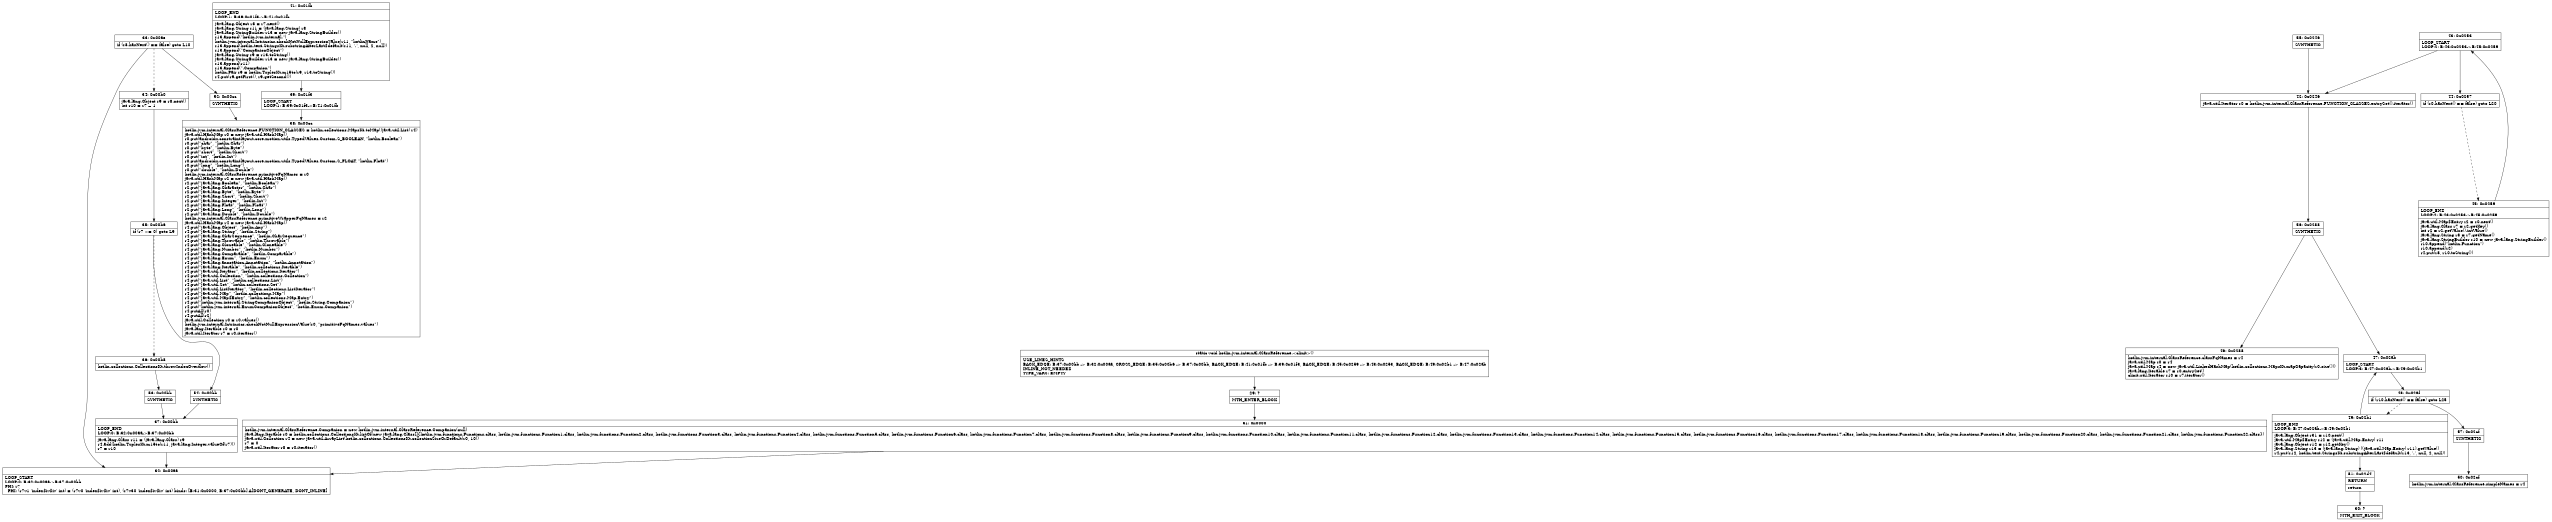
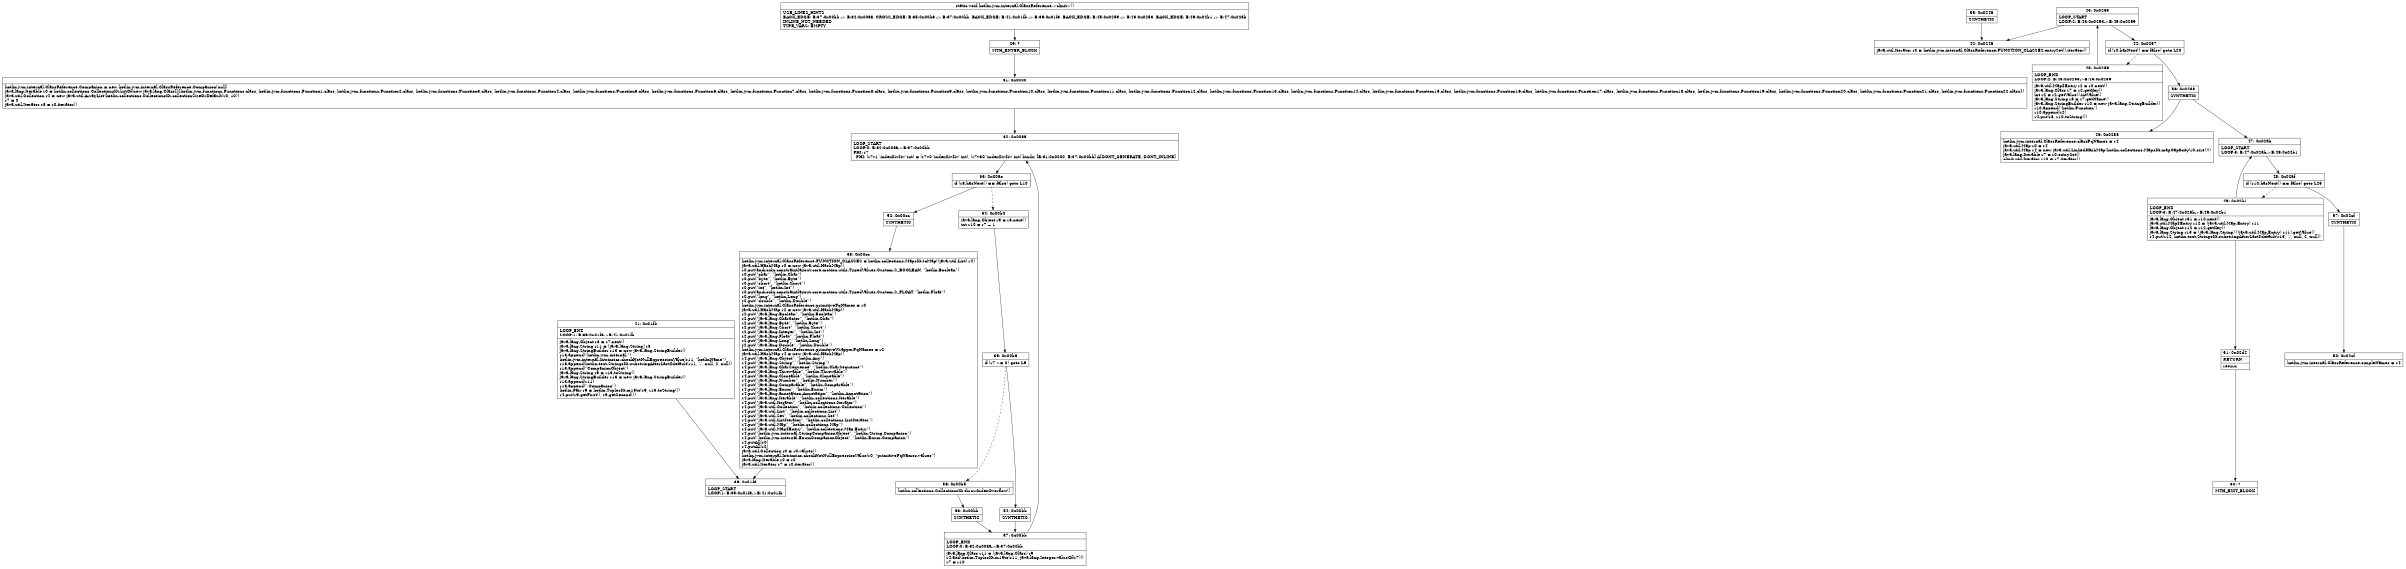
  digraph {
    node [shape=record]
    n1 [label="{29\:\ ?|MTH_ENTER_BLOCK\l}"]
    n2 [label="{31\:\ 0x0000|kotlin.jvm.internal.ClassReference.Companion = new kotlin.jvm.internal.ClassReference.Companion(null)\ljava.lang.Iterable r0 = kotlin.collections.CollectionsKt.listOf(new java.lang.Class[]\{kotlin.jvm.functions.Functions.class, kotlin.jvm.functions.Function1.class, kotlin.jvm.functions.Function2.class, kotlin.jvm.functions.Function3.class, kotlin.jvm.functions.Function4.class, kotlin.jvm.functions.Function5.class, kotlin.jvm.functions.Function6.class, kotlin.jvm.functions.Function7.class, kotlin.jvm.functions.Function8.class, kotlin.jvm.functions.Function9.class, kotlin.jvm.functions.Function10.class, kotlin.jvm.functions.Function11.class, kotlin.jvm.functions.Function12.class, kotlin.jvm.functions.Function13.class, kotlin.jvm.functions.Function14.class, kotlin.jvm.functions.Function15.class, kotlin.jvm.functions.Function16.class, kotlin.jvm.functions.Function17.class, kotlin.jvm.functions.Function18.class, kotlin.jvm.functions.Function19.class, kotlin.jvm.functions.Function20.class, kotlin.jvm.functions.Function21.class, kotlin.jvm.functions.Function22.class\})\ljava.util.Collection r4 = new java.util.ArrayList(kotlin.collections.CollectionsKt.collectionSizeOrDefault(r0, 10))\lr7 = 0\ljava.util.Iterator r8 = r0.iterator()\l}"]
    n3 [label="{32\:\ 0x00aa|LOOP_START\lLOOP:0: B:32:0x00aa\-\>B:37:0x00bb\lPHI: r7 \l  PHI: (r7v1 'index$iv$iv' int) = (r7v0 'index$iv$iv' int), (r7v30 'index$iv$iv' int) binds: [B:31:0x0000, B:37:0x00bb] A[DONT_GENERATE, DONT_INLINE]\l}"]
    n4 [label="{33\:\ 0x00ae|if (r8.hasNext() == false) goto L10\l}"]
    n5 [label="{34\:\ 0x00b0|java.lang.Object r9 = r8.next()\lint r10 = r7 + 1\l}"]
    n6 [label="{52\:\ 0x00cc|SYNTHETIC\l}"]
    n7 [label="{35\:\ 0x00b6|if (r7 \>= 0) goto L9\l}"]
    n8 [label="{38\:\ 0x00cc|kotlin.jvm.internal.ClassReference.FUNCTION_CLASSES = kotlin.collections.MapsKt.toMap((java.util.List) r4)\ljava.util.HashMap r0 = new java.util.HashMap()\lr0.put(androidx.constraintlayout.core.motion.utils.TypedValues.Custom.S_BOOLEAN, \"kotlin.Boolean\")\lr0.put(\"char\", \"kotlin.Char\")\lr0.put(\"byte\", \"kotlin.Byte\")\lr0.put(\"short\", \"kotlin.Short\")\lr0.put(\"int\", \"kotlin.Int\")\lr0.put(androidx.constraintlayout.core.motion.utils.TypedValues.Custom.S_FLOAT, \"kotlin.Float\")\lr0.put(\"long\", \"kotlin.Long\")\lr0.put(\"double\", \"kotlin.Double\")\lkotlin.jvm.internal.ClassReference.primitiveFqNames = r0\ljava.util.HashMap r2 = new java.util.HashMap()\lr2.put(\"java.lang.Boolean\", \"kotlin.Boolean\")\lr2.put(\"java.lang.Character\", \"kotlin.Char\")\lr2.put(\"java.lang.Byte\", \"kotlin.Byte\")\lr2.put(\"java.lang.Short\", \"kotlin.Short\")\lr2.put(\"java.lang.Integer\", \"kotlin.Int\")\lr2.put(\"java.lang.Float\", \"kotlin.Float\")\lr2.put(\"java.lang.Long\", \"kotlin.Long\")\lr2.put(\"java.lang.Double\", \"kotlin.Double\")\lkotlin.jvm.internal.ClassReference.primitiveWrapperFqNames = r2\ljava.util.HashMap r4 = new java.util.HashMap()\lr4.put(\"java.lang.Object\", \"kotlin.Any\")\lr4.put(\"java.lang.String\", \"kotlin.String\")\lr4.put(\"java.lang.CharSequence\", \"kotlin.CharSequence\")\lr4.put(\"java.lang.Throwable\", \"kotlin.Throwable\")\lr4.put(\"java.lang.Cloneable\", \"kotlin.Cloneable\")\lr4.put(\"java.lang.Number\", \"kotlin.Number\")\lr4.put(\"java.lang.Comparable\", \"kotlin.Comparable\")\lr4.put(\"java.lang.Enum\", \"kotlin.Enum\")\lr4.put(\"java.lang.annotation.Annotation\", \"kotlin.Annotation\")\lr4.put(\"java.lang.Iterable\", \"kotlin.collections.Iterable\")\lr4.put(\"java.util.Iterator\", \"kotlin.collections.Iterator\")\lr4.put(\"java.util.Collection\", \"kotlin.collections.Collection\")\lr4.put(\"java.util.List\", \"kotlin.collections.List\")\lr4.put(\"java.util.Set\", \"kotlin.collections.Set\")\lr4.put(\"java.util.ListIterator\", \"kotlin.collections.ListIterator\")\lr4.put(\"java.util.Map\", \"kotlin.collections.Map\")\lr4.put(\"java.util.Map$Entry\", \"kotlin.collections.Map.Entry\")\lr4.put(\"kotlin.jvm.internal.StringCompanionObject\", \"kotlin.String.Companion\")\lr4.put(\"kotlin.jvm.internal.EnumCompanionObject\", \"kotlin.Enum.Companion\")\lr4.putAll(r0)\lr4.putAll(r2)\ljava.util.Collection r0 = r0.values()\lkotlin.jvm.internal.Intrinsics.checkNotNullExpressionValue(r0, \"primitiveFqNames.values\")\ljava.lang.Iterable r0 = r0\ljava.util.Iterator r7 = r0.iterator()\l}"]
    n9 [label="{36\:\ 0x00b8|kotlin.collections.CollectionsKt.throwIndexOverflow()\l}"]
    n10 [label="{54\:\ 0x00bb|SYNTHETIC\l}"]
    n11 [label="{53\:\ 0x00bb|SYNTHETIC\l}"]
    n12 [label="{37\:\ 0x00bb|LOOP_END\lLOOP:0: B:32:0x00aa\-\>B:37:0x00bb\l|java.lang.Class r11 = (java.lang.Class) r9\lr4.add(kotlin.TuplesKt.m15to(r11, java.lang.Integer.valueOf(r7)))\lr7 = r10\l}"]
    n13 [label="{39\:\ 0x01f3|LOOP_START\lLOOP:1: B:39:0x01f3\-\>B:41:0x01fb\l}"]
    n14 [label="{41\:\ 0x01fb|LOOP_END\lLOOP:1: B:39:0x01f3\-\>B:41:0x01fb\l|java.lang.Object r8 = r7.next()\ljava.lang.String r11 = (java.lang.String) r8\ljava.lang.StringBuilder r13 = new java.lang.StringBuilder()\lr13.append(\"kotlin.jvm.internal.\")\lkotlin.jvm.internal.Intrinsics.checkNotNullExpressionValue(r11, \"kotlinName\")\lr13.append(kotlin.text.StringsKt.substringAfterLast$default(r11, '.', null, 2, null))\lr13.append(\"CompanionObject\")\ljava.lang.String r9 = r13.toString()\ljava.lang.StringBuilder r13 = new java.lang.StringBuilder()\lr13.append(r11)\lr13.append(\".Companion\")\lkotlin.Pair r9 = kotlin.TuplesKt.m15to(r9, r13.toString())\lr4.put(r9.getFirst(), r9.getSecond())\l}"]
    n15 [label="{55\:\ 0x0246|SYNTHETIC\l}"]
    n16 [label="{42\:\ 0x0246|java.util.Iterator r0 = kotlin.jvm.internal.ClassReference.FUNCTION_CLASSES.entrySet().iterator()\l}"]
    n17 [label="{43\:\ 0x0253|LOOP_START\lLOOP:2: B:43:0x0253\-\>B:45:0x0259\l}"]
    n18 [label="{44\:\ 0x0257|if (r0.hasNext() == false) goto L20\l}"]
    n19 [label="{45\:\ 0x0259|LOOP_END\lLOOP:2: B:43:0x0253\-\>B:45:0x0259\l|java.util.Map$Entry r2 = r0.next()\ljava.lang.Class r7 = r2.getKey()\lint r2 = r2.getValue().intValue()\ljava.lang.String r8 = r7.getName()\ljava.lang.StringBuilder r10 = new java.lang.StringBuilder()\lr10.append(\"kotlin.Function\")\lr10.append(r2)\lr4.put(r8, r10.toString())\l}"]
    n20 [label="{56\:\ 0x0288|SYNTHETIC\l}"]
    n21 [label="{46\:\ 0x0288|kotlin.jvm.internal.ClassReference.classFqNames = r4\ljava.util.Map r0 = r4\ljava.util.Map r4 = new java.util.LinkedHashMap(kotlin.collections.MapsKt.mapCapacity(r0.size()))\ljava.lang.Iterable r7 = r0.entrySet()\lclinit.util.Iterator r10 = r7.iterator()\l}"]
    n22 [label="{47\:\ 0x02ab|LOOP_START\lLOOP:3: B:47:0x02ab\-\>B:49:0x02b1\l}"]
    n23 [label="{48\:\ 0x02af|if (r10.hasNext() == false) goto L25\l}"]
    n24 [label="{49\:\ 0x02b1|LOOP_END\lLOOP:3: B:47:0x02ab\-\>B:49:0x02b1\l|java.lang.Object r31 = r10.next()\ljava.util.Map$Entry r12 = (java.util.Map.Entry) r11\ljava.lang.Object r12 = r12.getKey()\ljava.lang.String r13 = (java.lang.String) ((java.util.Map.Entry) r11).getValue()\lr4.put(r12, kotlin.text.StringsKt.substringAfterLast$default(r13, '.', null, 2, null))\l}"]
    n25 [label="{57\:\ 0x02cf|SYNTHETIC\l}"]
    n26 [label="{51\:\ 0x02d4|RETURN\l|return\l}"]
    n27 [label="{50\:\ 0x02cf|kotlin.jvm.internal.ClassReference.simpleNames = r4\l}"]
    n28 [label="{30\:\ ?|MTH_EXIT_BLOCK\l}"]
    n29 [label="{static void kotlin.jvm.internal.ClassReference.\<clinit\>()  | USE_LINES_HINTS\lBACK_EDGE: B:37:0x00bb \-\> B:32:0x00aa, CROSS_EDGE: B:35:0x00b6 \-\> B:37:0x00bb, BACK_EDGE: B:41:0x01fb \-\> B:39:0x01f3, BACK_EDGE: B:45:0x0259 \-\> B:43:0x0253, BACK_EDGE: B:49:0x02b1 \-\> B:47:0x02ab\lINLINE_NOT_NEEDED\lTYPE_VARS: EMPTY\l}"]
    n1 -> n2
    n2 -> n3
-   n4 -> n3
+   n3 -> n4
    n4 -> n5 [style=dashed]
    n4 -> n6
    n5 -> n7
    n6 -> n8
    n7 -> n9 [style=dashed]
    n7 -> n10
-   n13 -> n8
+   n8 -> n13
    n9 -> n11
    n10 -> n12
    n11 -> n12
    n12 -> n3
    n14 -> n13
    n15 -> n16
    n17 -> n16
    n17 -> n18
    n18 -> n19 [style=dashed]
-   n16 -> n20
+   n18 -> n20
    n19 -> n17
    n20 -> n21
    n20 -> n22
    n22 -> n23
    n23 -> n24 [style=dashed]
    n23 -> n25
    n24 -> n22
    n24 -> n26
    n25 -> n27
    n26 -> n28
    n29 -> n1
  }
